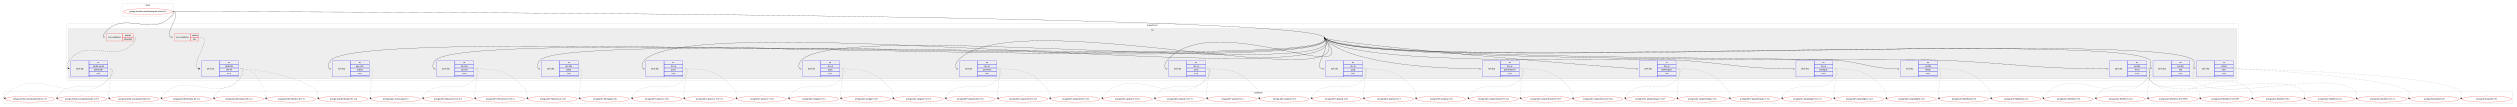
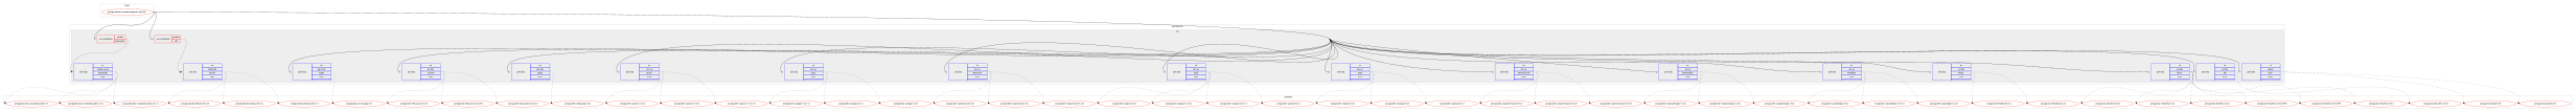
  digraph {
    compound=true
    concentrate=true
    fontname=Merriweather
    fontsize=10
    newrank=true
    rankdir=TB
    ranksep=1.5
    node [color=red fontname=Merriweather fontsize=10]
    edge [arrowhead=vee fontname=Merriweather headport=w style=dotted tailport=e weight=100]
    n1 [label="portage://media-sound/teamspeak-client-3.9.2" width=4]
    n2 [color=blue label=<<TABLE BORDER="0" CELLBORDER="1" CELLSPACING="0" CELLPADDING="4" WIDTH="220"><TR><TD ROWSPAN="6" CELLPADDING="30">pack_dep</TD></TR><TR><TD WIDTH="110">no</TD></TR><TR><TD>media-libs</TD></TR><TR><TD>alsa-lib</TD></TR><TR><TD>none</TD></TR><TR><TD></TD></TR></TABLE>> shape=none]
    n3 [label=<<TABLE BORDER="0" CELLBORDER="1" CELLSPACING="0" CELLPADDING="4"><TR><TD ROWSPAN="3" CELLPADDING="10">use_conditional</TD></TR><TR><TD>positive</TD></TR><TR><TD>alsa</TD></TR></TABLE>> shape=none]
    n4 [color=blue label=<<TABLE BORDER="0" CELLBORDER="1" CELLSPACING="0" CELLPADDING="4" WIDTH="220"><TR><TD ROWSPAN="6" CELLPADDING="30">pack_dep</TD></TR><TR><TD WIDTH="110">no</TD></TR><TR><TD>media-sound</TD></TR><TR><TD>pulseaudio</TD></TR><TR><TD>none</TD></TR><TR><TD></TD></TR></TABLE>> shape=none]
    n5 [label=<<TABLE BORDER="0" CELLBORDER="1" CELLSPACING="0" CELLPADDING="4"><TR><TD ROWSPAN="3" CELLPADDING="10">use_conditional</TD></TR><TR><TD>positive</TD></TR><TR><TD>pulseaudio</TD></TR></TABLE>> shape=none]
    n6 [color=blue label=<<TABLE BORDER="0" CELLBORDER="1" CELLSPACING="0" CELLPADDING="4" WIDTH="220"><TR><TD ROWSPAN="6" CELLPADDING="30">pack_dep</TD></TR><TR><TD WIDTH="110">no</TD></TR><TR><TD>app-arch</TD></TR><TR><TD>snappy</TD></TR><TR><TD>none</TD></TR><TR><TD></TD></TR></TABLE>> shape=none]
    n7 [color=blue label=<<TABLE BORDER="0" CELLBORDER="1" CELLSPACING="0" CELLPADDING="4" WIDTH="220"><TR><TD ROWSPAN="6" CELLPADDING="30">pack_dep</TD></TR><TR><TD WIDTH="110">no</TD></TR><TR><TD>dev-libs</TD></TR><TR><TD>openssl</TD></TR><TR><TD>none</TD></TR><TR><TD></TD></TR></TABLE>> shape=none]
    n8 [color=blue label=<<TABLE BORDER="0" CELLBORDER="1" CELLSPACING="0" CELLPADDING="4" WIDTH="220"><TR><TD ROWSPAN="6" CELLPADDING="30">pack_dep</TD></TR><TR><TD WIDTH="110">no</TD></TR><TR><TD>dev-libs</TD></TR><TR><TD>quazip</TD></TR><TR><TD>none</TD></TR><TR><TD></TD></TR></TABLE>> shape=none]
    n9 [color=blue label=<<TABLE BORDER="0" CELLBORDER="1" CELLSPACING="0" CELLPADDING="4" WIDTH="220"><TR><TD ROWSPAN="6" CELLPADDING="30">pack_dep</TD></TR><TR><TD WIDTH="110">no</TD></TR><TR><TD>dev-qt</TD></TR><TR><TD>qtcore</TD></TR><TR><TD>none</TD></TR><TR><TD></TD></TR></TABLE>> shape=none]
    n10 [color=blue label=<<TABLE BORDER="0" CELLBORDER="1" CELLSPACING="0" CELLPADDING="4" WIDTH="220"><TR><TD ROWSPAN="6" CELLPADDING="30">pack_dep</TD></TR><TR><TD WIDTH="110">no</TD></TR><TR><TD>dev-qt</TD></TR><TR><TD>qtgui</TD></TR><TR><TD>none</TD></TR><TR><TD></TD></TR></TABLE>> shape=none]
    n11 [color=blue label=<<TABLE BORDER="0" CELLBORDER="1" CELLSPACING="0" CELLPADDING="4" WIDTH="220"><TR><TD ROWSPAN="6" CELLPADDING="30">pack_dep</TD></TR><TR><TD WIDTH="110">no</TD></TR><TR><TD>dev-qt</TD></TR><TR><TD>qtnetwork</TD></TR><TR><TD>none</TD></TR><TR><TD></TD></TR></TABLE>> shape=none]
    n12 [color=blue label=<<TABLE BORDER="0" CELLBORDER="1" CELLSPACING="0" CELLPADDING="4" WIDTH="220"><TR><TD ROWSPAN="6" CELLPADDING="30">pack_dep</TD></TR><TR><TD WIDTH="110">no</TD></TR><TR><TD>dev-qt</TD></TR><TR><TD>qtsql</TD></TR><TR><TD>none</TD></TR><TR><TD></TD></TR></TABLE>> shape=none]
    n13 [color=blue label=<<TABLE BORDER="0" CELLBORDER="1" CELLSPACING="0" CELLPADDING="4" WIDTH="220"><TR><TD ROWSPAN="6" CELLPADDING="30">pack_dep</TD></TR><TR><TD WIDTH="110">no</TD></TR><TR><TD>dev-qt</TD></TR><TR><TD>qtsvg</TD></TR><TR><TD>none</TD></TR><TR><TD></TD></TR></TABLE>> shape=none]
    n14 [color=blue label=<<TABLE BORDER="0" CELLBORDER="1" CELLSPACING="0" CELLPADDING="4" WIDTH="220"><TR><TD ROWSPAN="6" CELLPADDING="30">pack_dep</TD></TR><TR><TD WIDTH="110">no</TD></TR><TR><TD>dev-qt</TD></TR><TR><TD>qtwebchannel</TD></TR><TR><TD>none</TD></TR><TR><TD></TD></TR></TABLE>> shape=none]
    n15 [color=blue label=<<TABLE BORDER="0" CELLBORDER="1" CELLSPACING="0" CELLPADDING="4" WIDTH="220"><TR><TD ROWSPAN="6" CELLPADDING="30">pack_dep</TD></TR><TR><TD WIDTH="110">no</TD></TR><TR><TD>dev-qt</TD></TR><TR><TD>qtwebengine</TD></TR><TR><TD>none</TD></TR><TR><TD></TD></TR></TABLE>> shape=none]
    n16 [color=blue label=<<TABLE BORDER="0" CELLBORDER="1" CELLSPACING="0" CELLPADDING="4" WIDTH="220"><TR><TD ROWSPAN="6" CELLPADDING="30">pack_dep</TD></TR><TR><TD WIDTH="110">no</TD></TR><TR><TD>dev-qt</TD></TR><TR><TD>qtwidgets</TD></TR><TR><TD>none</TD></TR><TR><TD></TD></TR></TABLE>> shape=none]
    n17 [color=blue label=<<TABLE BORDER="0" CELLBORDER="1" CELLSPACING="0" CELLPADDING="4" WIDTH="220"><TR><TD ROWSPAN="6" CELLPADDING="30">pack_dep</TD></TR><TR><TD WIDTH="110">no</TD></TR><TR><TD>net-libs</TD></TR><TR><TD>libsrtp</TD></TR><TR><TD>none</TD></TR><TR><TD></TD></TR></TABLE>> shape=none]
    n18 [color=blue label=<<TABLE BORDER="0" CELLBORDER="1" CELLSPACING="0" CELLPADDING="4" WIDTH="220"><TR><TD ROWSPAN="6" CELLPADDING="30">pack_dep</TD></TR><TR><TD WIDTH="110">no</TD></TR><TR><TD>sys-libs</TD></TR><TR><TD>libcxx</TD></TR><TR><TD>none</TD></TR><TR><TD></TD></TR></TABLE>> shape=none]
    n19 [color=blue label=<<TABLE BORDER="0" CELLBORDER="1" CELLSPACING="0" CELLPADDING="4" WIDTH="220"><TR><TD ROWSPAN="6" CELLPADDING="30">pack_dep</TD></TR><TR><TD WIDTH="110">no</TD></TR><TR><TD>sys-libs</TD></TR><TR><TD>zlib</TD></TR><TR><TD>none</TD></TR><TR><TD></TD></TR></TABLE>> shape=none]
    n20 [color=blue label=<<TABLE BORDER="0" CELLBORDER="1" CELLSPACING="0" CELLPADDING="4" WIDTH="220"><TR><TD ROWSPAN="6" CELLPADDING="30">pack_dep</TD></TR><TR><TD WIDTH="110">no</TD></TR><TR><TD>virtual</TD></TR><TR><TD>udev</TD></TR><TR><TD>none</TD></TR><TR><TD></TD></TR></TABLE>> shape=none]
    n21 [label="portage://media-libs/alsa-lib-1.1.2" width=4]
    n22 [label="portage://media-libs/alsa-lib-1.1.8" width=4]
    n23 [label="portage://media-libs/alsa-lib-1.1.9" width=4]
-   n24 [label="portage://media-libs/alsa-lib-1.2.1" width=4]
    n25 [label="portage://media-sound/pulseaudio-12.2-r1" width=4]
    n26 [label="portage://media-sound/pulseaudio-12.2-r2" width=4]
    n27 [label="portage://media-sound/pulseaudio-13.0" width=4]
    n28 [label="portage://app-arch/snappy-1.1.7" width=4]
    n29 [label="portage://dev-libs/openssl-1.0.2t-r1" width=4]
    n30 [label="portage://dev-libs/openssl-1.1.0l" width=4]
    n31 [label="portage://dev-libs/openssl-1.1.1d-r2" width=4]
    n32 [label="portage://dev-libs/quazip-0.8.1" width=4]
    n33 [label="portage://dev-qt/qtcore-5.12.3" width=4]
    n34 [label="portage://dev-qt/qtcore-5.12.5-r1" width=4]
    n35 [label="portage://dev-qt/qtcore-5.13.2" width=4]
    n36 [label="portage://dev-qt/qtgui-5.12.3-r1" width=4]
    n37 [label="portage://dev-qt/qtgui-5.12.5" width=4]
    n38 [label="portage://dev-qt/qtgui-4.13.2" width=4]
    n39 [label="portage://dev-qt/qtnetwork-5.12.3" width=4]
    n40 [label="portage://dev-qt/qtnetwork-5.12.5" width=4]
    n41 [label="portage://dev-qt/qtnetwork-5.13.2" width=4]
    n42 [label="portage://dev-qt/qtsql-5.12.3" width=4]
    n43 [label="portage://dev-qt/qtsql-5.12.5-r1" width=4]
    n44 [label="portage://dev-qt/qtsql-5.12.5-r2" width=4]
    n45 [label="portage://dev-qt/qtsql-5.13.2" width=4]
    n46 [label="portage://dev-qt/qtsvg-5.12.3" width=4]
    n47 [label="portage://dev-qt/qtsvg-5.12.5" width=4]
    n48 [label="portage://dev-qt/qtsvg-5.13.2" width=4]
    n49 [label="portage://dev-qt/qtwebchannel-5.92.3" width=4]
    n50 [label="portage://dev-qt/qtwebchannel-5.12.5" width=4]
    n51 [label="portage://dev-qt/qtwebchannel-5.13.2" width=4]
    n52 [label="portage://dev-qt/qtwebengine-5.12.3" width=4]
    n53 [label="portage://dev-qt/qtwebengine-5.12.5" width=4]
    n54 [label="portage://dev-qt/qtwebengine-5.13.2" width=4]
    n55 [label="portage://dev-qt/qtwidgets-5.12.3" width=4]
    n56 [label="portage://dev-qt/qtwidgets-5.12.5-r1" width=4]
    n57 [label="portage://dev-qt/qtwidgets-5.13.2" width=4]
    n58 [label="portage://net-libs/libsrtp-1.6.0" width=4]
    n59 [label="portage://net-libs/libsrtp-2.2.0" width=4]
    n60 [label="portage://sys-libs/libcxx-10.0.0.9999" width=4]
    n61 [label="portage://sys-libs/libcxx-6.0.1" width=4]
    n62 [label="portage://sys-libs/libcxx-7.1.0" width=4]
    n63 [label="portage://sys-libs/libcxx-8.0.1" width=4]
    n64 [label="portage://sys-libs/libcxx-9.0.0" width=4]
    n65 [label="portage://sys-libs/libcxx-9.0.1.9999" width=4]
    n66 [label="portage://sys-libs/zlib-1.2.11-r2" width=4]
    n67 [label="portage://virtual/udev-215" width=4]
    n68 [label="portage://virtual/udev-217" width=4]
    subgraph cluster_1 {
      color=gray
      label=<<i>ebuild</i>>
      rank=same
      n1
    }
    subgraph cluster_2 {
      color=gray
      label=<<i>dependencies</i>>
      subgraph cluster_3 {
        color=gray
        fillcolor="#eeeeee"
        label=<<i>compile</i>>
        style=filled
      }
      subgraph cluster_4 {
        color=gray
        fillcolor="#eeeeee"
        label=<<i>compile and run</i>>
        style=filled
      }
      subgraph cluster_5 {
        color=gray
        fillcolor="#eeeeee"
        label=<<i>run</i>>
        style=filled
        subgraph sub_6 {
          color=gray
          fillcolor="#eeeeee"
          label=<<i>run</i>>
          style=filled
          n3
          subgraph sub_7 {
            color=gray
            fillcolor="#eeeeee"
            label=<<i>run</i>>
            style=filled
            n2
          }
        }
        subgraph sub_8 {
          color=gray
          fillcolor="#eeeeee"
          label=<<i>run</i>>
          style=filled
          n5
          subgraph sub_9 {
            color=gray
            fillcolor="#eeeeee"
            label=<<i>run</i>>
            style=filled
            n4
          }
        }
        subgraph sub_10 {
          color=gray
          fillcolor="#eeeeee"
          label=<<i>run</i>>
          style=filled
          n6
        }
        subgraph sub_11 {
          color=gray
          fillcolor="#eeeeee"
          label=<<i>run</i>>
          style=filled
          n7
        }
        subgraph sub_12 {
          color=gray
          fillcolor="#eeeeee"
          label=<<i>run</i>>
          style=filled
          n8
        }
        subgraph sub_13 {
          color=gray
          fillcolor="#eeeeee"
          label=<<i>run</i>>
          style=filled
          n9
        }
        subgraph sub_14 {
          color=gray
          fillcolor="#eeeeee"
          label=<<i>run</i>>
          style=filled
          n10
        }
        subgraph sub_15 {
          color=gray
          fillcolor="#eeeeee"
          label=<<i>run</i>>
          style=filled
          n11
        }
        subgraph sub_16 {
          color=gray
          fillcolor="#eeeeee"
          label=<<i>run</i>>
          style=filled
          n12
        }
        subgraph sub_17 {
          color=gray
          fillcolor="#eeeeee"
          label=<<i>run</i>>
          style=filled
          n13
        }
        subgraph sub_18 {
          color=gray
          fillcolor="#eeeeee"
          label=<<i>run</i>>
          style=filled
          n14
        }
        subgraph sub_19 {
          color=gray
          fillcolor="#eeeeee"
          label=<<i>run</i>>
          style=filled
          n15
        }
        subgraph sub_20 {
          color=gray
          fillcolor="#eeeeee"
          label=<<i>run</i>>
          style=filled
          n16
        }
        subgraph sub_21 {
          color=gray
          fillcolor="#eeeeee"
          label=<<i>run</i>>
          style=filled
          n17
        }
        subgraph sub_22 {
          color=gray
          fillcolor="#eeeeee"
          label=<<i>run</i>>
          style=filled
          n18
        }
        subgraph sub_23 {
          color=gray
          fillcolor="#eeeeee"
          label=<<i>run</i>>
          style=filled
          n19
        }
        subgraph sub_24 {
          color=gray
          fillcolor="#eeeeee"
          label=<<i>run</i>>
          style=filled
          n20
        }
      }
    }
    subgraph cluster_25 {
      color=gray
      label=<<i>candidates</i>>
      rank=same
      subgraph sub_26 {
        color=black
        label=<<i>candidates</i>>
        nodesep=1
        rank=same
        n21
        n22
        n23
-       n24
      }
      subgraph sub_27 {
        color=black
        label=<<i>candidates</i>>
        nodesep=1
        rank=same
        n25
        n26
        n27
      }
      subgraph sub_28 {
        color=black
        label=<<i>candidates</i>>
        nodesep=1
        rank=same
        n28
      }
      subgraph sub_29 {
        color=black
        label=<<i>candidates</i>>
        nodesep=1
        rank=same
        n29
        n30
        n31
      }
      subgraph sub_30 {
        color=black
        label=<<i>candidates</i>>
        nodesep=1
        rank=same
        n32
      }
      subgraph sub_31 {
        color=black
        label=<<i>candidates</i>>
        nodesep=1
        rank=same
        n33
        n34
        n35
      }
      subgraph sub_32 {
        color=black
        label=<<i>candidates</i>>
        nodesep=1
        rank=same
        n36
        n37
        n38
      }
      subgraph sub_33 {
        color=black
        label=<<i>candidates</i>>
        nodesep=1
        rank=same
        n39
        n40
        n41
      }
      subgraph sub_34 {
        color=black
        label=<<i>candidates</i>>
        nodesep=1
        rank=same
        n42
        n43
        n44
        n45
      }
      subgraph sub_35 {
        color=black
        label=<<i>candidates</i>>
        nodesep=1
        rank=same
        n46
        n47
        n48
      }
      subgraph sub_36 {
        color=black
        label=<<i>candidates</i>>
        nodesep=1
        rank=same
        n49
        n50
        n51
      }
      subgraph sub_37 {
        color=black
        label=<<i>candidates</i>>
        nodesep=1
        rank=same
        n52
        n53
        n54
      }
      subgraph sub_38 {
        color=black
        label=<<i>candidates</i>>
        nodesep=1
        rank=same
        n55
        n56
        n57
      }
      subgraph sub_39 {
        color=black
        label=<<i>candidates</i>>
        nodesep=1
        rank=same
        n58
        n59
      }
      subgraph sub_40 {
        color=black
        label=<<i>candidates</i>>
        nodesep=1
        rank=same
        n60
        n61
        n62
        n63
        n64
        n65
      }
      subgraph sub_41 {
        color=black
        label=<<i>candidates</i>>
        nodesep=1
        rank=same
        n66
      }
      subgraph sub_42 {
        color=black
        label=<<i>candidates</i>>
        nodesep=1
        rank=same
        n67
        n68
      }
    }
    n1 -> n3 [arrowhead=odot style=solid weight=20]
    n1 -> n5 [arrowhead=odot style=solid weight=20]
    n1 -> n6 [arrowhead=odot style=solid weight=20]
    n1 -> n7 [arrowhead=odot style=solid weight=20]
    n1 -> n8 [arrowhead=odot style=solid weight=20]
    n1 -> n9 [arrowhead=odot style=solid weight=20]
    n1 -> n10 [arrowhead=odot style=solid weight=20]
    n1 -> n11 [arrowhead=odot style=solid weight=20]
    n1 -> n12 [arrowhead=odot style=solid weight=20]
    n1 -> n13 [arrowhead=odot style=solid weight=20]
    n1 -> n14 [arrowhead=odot style=solid weight=20]
    n1 -> n15 [arrowhead=odot style=solid weight=20]
    n1 -> n16 [arrowhead=odot style=solid weight=20]
    n1 -> n17 [arrowhead=odot style=solid weight=20]
    n1 -> n18 [arrowhead=odot style=solid weight=20]
    n1 -> n19 [arrowhead=odot style=solid weight=20]
    n1 -> n20 [arrowhead=odot style=solid weight=20]
    n2 -> n21
    n2 -> n22
    n2 -> n23
-   n2 -> n24
    n3 -> n2 [style=dashed weight=20]
    n4 -> n25
    n4 -> n26
    n4 -> n27
    n5 -> n4 [style=dashed weight=20]
    n6 -> n28
    n7 -> n29
    n7 -> n30
    n7 -> n31
    n8 -> n32
    n9 -> n33
    n9 -> n34
    n9 -> n35
    n10 -> n36
    n10 -> n37
    n10 -> n38
    n11 -> n39
    n11 -> n40
    n11 -> n41
    n12 -> n42
    n12 -> n43
    n12 -> n44
    n12 -> n45
    n13 -> n46
    n13 -> n47
    n13 -> n48
    n14 -> n49
    n14 -> n50
    n14 -> n51
    n15 -> n52
    n15 -> n53
    n15 -> n54
    n16 -> n55
    n16 -> n56
    n16 -> n57
    n17 -> n58
    n17 -> n59
    n18 -> n60
    n18 -> n61
    n18 -> n62
    n18 -> n63
    n18 -> n64
    n18 -> n65
    n19 -> n66
    n20 -> n67
    n20 -> n68
  }
